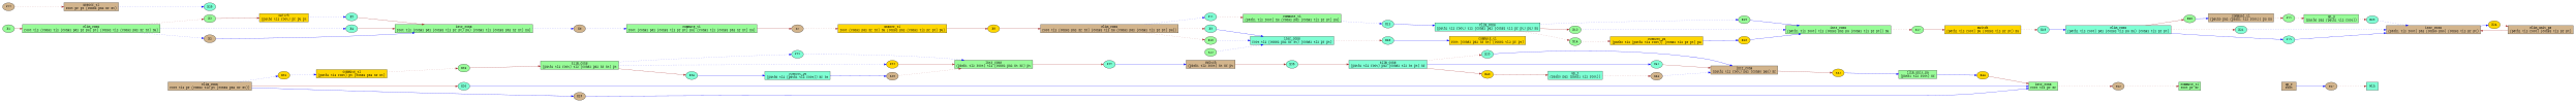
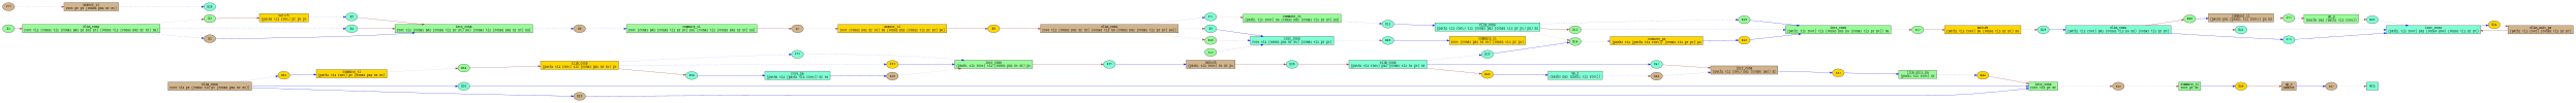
  digraph {
    fontname="Courier Prime"
    rankdir=LR
    node [fillcolor=aquamarine fontname="Courier Prime" style=filled]
    edge [color=blue fontname="Courier Prime" style=solid]
    n1 [fillcolor=palegreen label="elim_cons\nroot ti2 (cons2 ti2 (cons2 pa2 pr pu) pt) (cons2 ti2 (cons2 pa2 nr nt) nu)" shape=box]
    n2 [label=x4]
    n3 [fillcolor=palegreen label=x3]
    n4 [fillcolor=tan label=x2]
    n5 [fillcolor=palegreen label="intr_cons\nroot ti2 (cons2 pa2 (cons2 ti2 pr pt) pu) (cons2 ti2 (cons2 pa2 nr nt) nu)" shape=box]
    n6 [fillcolor=gold label="switch\n(path0 ti2 root) pr pu pt" shape=box]
    n7 [fillcolor=tan label=x6]
    n8 [label=x5]
    x1 [fillcolor=palegreen]
    n10 [fillcolor=palegreen label="commute_ti\nroot (cons2 pa2 (cons2 ti2 pr pt) pu) (cons2 ti2 (cons2 pa2 nr nt) nu)" shape=box]
    n11 [fillcolor=tan label=x7]
    n12 [fillcolor=gold label="assocr_ti\nroot (cons2 pa2 nr nt) nu (cons2 pa2 (cons2 ti2 pr pt) pu)" shape=box]
    n13 [fillcolor=gold label=x8]
    n14 [fillcolor=tan label="elim_cons\nroot ti2 (cons2 pa2 nr nt) (cons2 ti2 nu (cons2 pa2 (cons2 ti2 pr pt) pu))" shape=box]
    n15 [label=x11]
    n16 [fillcolor=palegreen label=x10]
    n17 [label=x9]
    n18 [fillcolor=palegreen label="commute_ti\n(path1 ti2 root) nu (cons2 pa2 (cons2 ti2 pr pt) pu)" shape=box]
    n19 [label="intr_cons\nroot ti2 (cons2 pa2 nr nt) (cons2 ti2 pr pt)" shape=box]
    n20 [label=x12]
    n21 [label=x26]
    n22 [label="elim_cons\n(path1 ti2 root) ti2 (cons2 pa2 (cons2 ti2 pr pt) pu) nu" shape=box]
    n23 [fillcolor=palegreen label=x15]
    n24 [fillcolor=palegreen label=x14]
    n25 [fillcolor=palegreen label=x13]
    n26 [fillcolor=palegreen label="intr_cons\n(path1 ti2 root) ti2 (cons2 pa2 pu (cons2 ti2 pr pt)) nu" shape=box]
    n27 [fillcolor=gold label="commute_pa\n(path0 ti2 (path1 ti2 root)) (cons2 ti2 pr pt) pu" shape=box]
    n28 [fillcolor=palegreen label=x17]
    n29 [fillcolor=gold label=x16]
    n30 [fillcolor=gold label="switch\n(path1 ti2 root) pu (cons2 ti2 pr pt) nu" shape=box]
    n31 [label=x18]
    n32 [label="elim_cons\n(path1 ti2 root) pa2 (cons2 ti2 pu nu) (cons2 ti2 pr pt)" shape=box]
    n33 [label=x21]
    n34 [fillcolor=palegreen label=x20]
    n35 [label=x19]
-   n36 [fillcolor=tan label="intr_cons\n(path1 ti2 root) pa2 (cons0 pa0) (cons2 ti2 pr pt)" shape=box]
+   n36 [label="intr_cons\n(path1 ti2 root) pa2 (cons0 pa0) (cons2 ti2 pr pt)" shape=box]
    n37 [fillcolor=tan label="commute_ti\n(path0 pa2 (path1 ti2 root)) pu nu" shape=box]
    n38 [fillcolor=gold label=x24]
    n39 [fillcolor=palegreen label=x22]
    n40 [fillcolor=palegreen label="up_u\n(path0 pa2 (path1 ti2 root))" shape=box]
    n41 [label=x23]
    n42 [fillcolor=tan label="elim_unit_pa\n(path1 ti2 root) (cons2 ti2 pr pt)" shape=box]
    n43 [fillcolor=palegreen label=x25]
    n44 [fillcolor=gold label="commute_ti\nroot (cons2 pa2 nr nt) (cons2 ti2 pr pt)" shape=box]
    n45 [fillcolor=tan label=x27]
    n46 [fillcolor=tan label="assocr_ti\nroot pr pt (cons2 pa2 nr nt)" shape=box]
    n47 [label=x28]
    n48 [fillcolor=tan label="elim_cons\nroot ti2 pr (cons2 ti2 pt (cons2 pa2 nr nt))" shape=box]
    n49 [fillcolor=gold label=x31]
    n50 [label=x30]
    n51 [fillcolor=tan label=x29]
    n52 [fillcolor=gold label="commute_ti\n(path1 ti2 root) pt (cons2 pa2 nr nt)" shape=box]
    n53 [fillcolor=palegreen label="intr_cons\nroot ti2 pr nr" shape=box]
    n54 [fillcolor=palegreen label=x32]
    n55 [fillcolor=tan label=x45]
-   n56 [fillcolor=palegreen label="elim_cons\n(path1 ti2 root) ti2 (cons2 pa2 nr nt) pt" shape=box]
+   n56 [fillcolor=gold label="elim_cons\n(path1 ti2 root) ti2 (cons2 pa2 nr nt) pt" shape=box]
    n57 [label=x35]
    n58 [label=x34]
    n59 [fillcolor=gold label=x33]
    n60 [fillcolor=palegreen label="intr_cons\n(path1 ti2 root) ti2 (cons2 pa2 nt nr) pt" shape=box]
-   n61 [label="commute_pa\n(path0 ti2 (path1 ti2 root)) nr nt" shape=box]
+   n61 [label="root_pa\n(path0 ti2 (path1 ti2 root)) nr nt" shape=box]
    n62 [label=x37]
    n63 [fillcolor=tan label=x36]
    n64 [fillcolor=tan label="switch\n(path1 ti2 root) nt nr pt" shape=box]
    n65 [label=x38]
    n66 [label="elim_cons\n(path1 ti2 root) pa2 (cons2 ti2 nt pt) nr" shape=box]
    n67 [label=x41]
    n68 [fillcolor=gold label=x40]
    n69 [label=x39]
    n70 [fillcolor=tan label="intr_cons\n(path1 ti2 root) pa2 (cons0 pa0) nr" shape=box]
    n71 [label="up_t\n(path0 pa2 (path1 ti2 root))" shape=box]
    n72 [fillcolor=gold label=x43]
    n73 [fillcolor=tan label=x42]
    n74 [fillcolor=palegreen label="elim_unit_pa\n(path1 ti2 root) nr" shape=box]
    n75 [fillcolor=gold label=x44]
    n76 [fillcolor=palegreen label="commute_ti\nroot pr nr" shape=box]
-   n78 [fillcolor=tan label="up_r\nroot" shape=box]
+   n77 [fillcolor=gold label=x46]
+   n78 [fillcolor=tan label="up_r\nassocr" shape=box]
    n79 [fillcolor=tan label=x47]
    n80 [label="win\n" shape=box]
    n1 -> n2 [style=dotted]
    n1 -> n3 [color=brown style=dotted]
    n1 -> n4 [style=dotted]
    n2 -> n5 [color=brown]
    n3 -> n6 [color=brown]
    n4 -> n5
    n5 -> n7 [style=dotted]
    n6 -> n8 [style=dotted]
    n7 -> n10 [style=dotted]
    n8 -> n5 [color=brown]
    x1 -> n1 [color=brown]
    n10 -> n11 [color=brown]
    n11 -> n12 [color=brown style=dotted]
    n12 -> n13 [color=brown]
    n13 -> n14 [color=brown]
    n14 -> n15 [style=dotted]
    n14 -> n16 [color=brown style=dotted]
    n14 -> n17 [color=brown style=dotted]
    n15 -> n18 [color=brown style=dotted]
    n16 -> n19 [style=dotted]
    n17 -> n19
    n18 -> n20 [style=dotted]
    n19 -> n21 [color=brown style=dotted]
    n20 -> n22
    n21 -> n44
    n22 -> n23 [style=dotted]
    n22 -> n24 [color=brown style=dotted]
    n22 -> n25 [color=brown]
    n23 -> n26
    n24 -> n27 [color=brown style=dotted]
    n25 -> n26 [style=dotted]
    n26 -> n28 [color=brown style=dotted]
    n27 -> n29
    n28 -> n30 [color=brown]
    n29 -> n26
    n30 -> n31 [color=brown style=dotted]
    n31 -> n32
    n32 -> n33 [color=brown style=dotted]
    n32 -> n34 [color=brown]
    n32 -> n35
    n33 -> n36 [style=dotted]
    n34 -> n37
    n35 -> n36
    n36 -> n38
    n37 -> n39 [color=brown style=dotted]
    n38 -> n42 [color=brown style=dotted]
    n39 -> n40 [color=brown style=dotted]
    n40 -> n41 [color=brown style=dotted]
    n41 -> n36 [style=dotted]
    n42 -> n36 [color=brown]
    n43 -> n19 [style=dotted]
    n45 -> n46 [color=brown style=dotted]
    n46 -> n47 [style=dotted]
    n48 -> n49 [style=dotted]
-   n48 -> n50 [color=brown]
+   n48 -> n50
    n48 -> n51
-   n49 -> n52 [style=dotted]
+   n49 -> n52
    n50 -> n53
    n51 -> n53
    n52 -> n54 [color=brown style=dotted]
    n53 -> n55 [color=brown style=dotted]
    n54 -> n56 [color=brown]
    n55 -> n76 [color=brown style=dotted]
    n56 -> n57 [style=dotted]
    n56 -> n58 [color=brown]
    n56 -> n59 [style=dotted]
    n57 -> n60 [style=dotted]
    n58 -> n61
-   n59 -> n60 [color=brown]
+   n59 -> n60
    n60 -> n62 [color=brown]
    n61 -> n63
    n62 -> n64
    n63 -> n60 [color=brown style=dotted]
    n64 -> n65 [color=brown]
    n65 -> n66 [color=brown]
    n66 -> n67
    n66 -> n68 [color=brown]
-   n66 -> n69 [color=brown style=dotted]
+   n66 -> n69 [style=dotted]
    n67 -> n70 [color=brown]
-   n68 -> n71 [color=brown]
-   n69 -> n70
-   n70 -> n72 [color=brown]
+   n68 -> n71
+   n69 -> n24
+   n70 -> n72
    n71 -> n73 [color=brown style=dotted]
    n72 -> n74
    n73 -> n70 [style=dotted]
-   n74 -> n75
+   n74 -> n75 [style=dotted]
    n75 -> n53 [color=brown]
+   n76 -> n77
+   n77 -> n78 [color=brown]
    n78 -> n79
    n79 -> n80 [color=brown style=dotted]
  }
